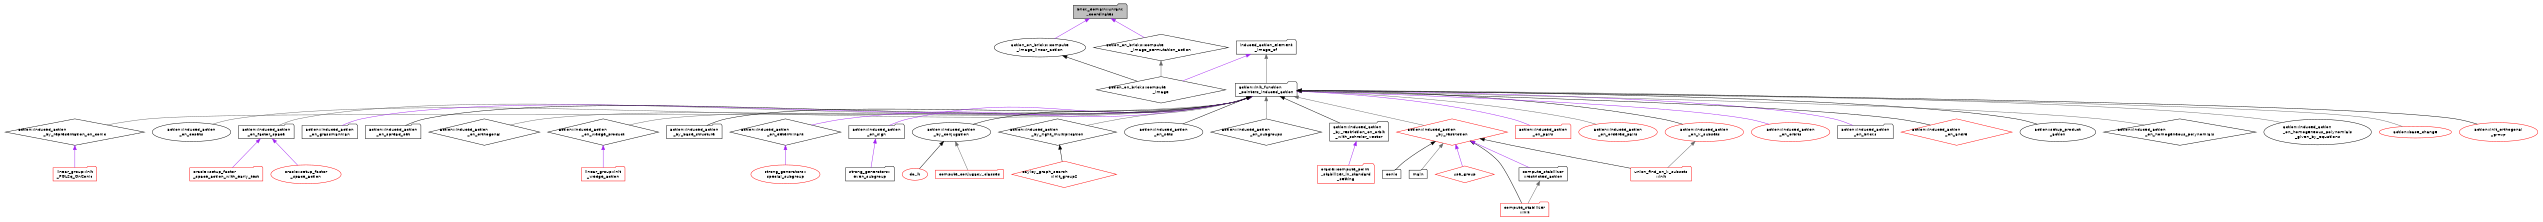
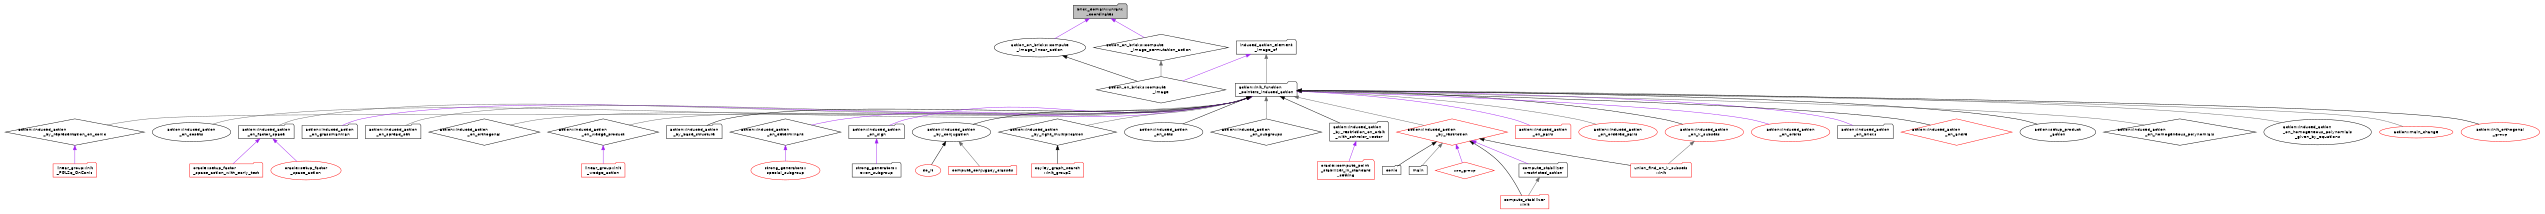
  digraph {
    rankdir=TB
    node [color=black fillcolor=white fontname=Helvetica fontsize=10 shape=folder style=filled]
    edge [color=purple dir=back fontname=Helvetica fontsize=10 labelfontname=Helvetica labelfontsize=10 style=solid]
    n1 [fillcolor=grey75 fontcolor=black height=0.2 label="brick_domain::unrank\l_coordinates" width=0.4]
    n2 [height=0.2 label="action_on_bricks::compute\l_image_linear_action" shape=ellipse width=0.4]
    n3 [height=0.2 label="action_on_bricks::compute\l_image_permutation_action" shape=diamond width=0.4]
    n4 [height=0.2 label="action_on_bricks::compute\l_image" shape=diamond width=0.4]
    n5 [height=0.2 label="induced_action_element\l_image_of" width=0.4]
    n6 [height=0.2 label="action::init_function\l_pointers_induced_action" width=0.4]
    n7 [height=0.2 label="action::induced_action\l_by_representation_on_conic" shape=diamond width=0.4]
    n8 [height=0.2 label="action::induced_action\l_on_cosets" shape=ellipse width=0.4]
    n9 [height=0.2 label="action::induced_action\l_on_factor_space" width=0.4]
    n10 [height=0.2 label="action::induced_action\l_on_grassmannian" width=0.4]
    n11 [height=0.2 label="action::induced_action\l_on_spread_set" width=0.4]
    n12 [height=0.2 label="action::induced_action\l_on_orthogonal" shape=diamond width=0.4]
    n13 [height=0.2 label="action::induced_action\l_on_wedge_product" shape=diamond width=0.4]
    n14 [height=0.2 label="action::induced_action\l_by_base_structure" width=0.4]
    n15 [height=0.2 label="action::induced_action\l_on_determinant" shape=diamond width=0.4]
    n16 [height=0.2 label="action::induced_action\l_on_sign" width=0.4]
    n17 [height=0.2 label="action::induced_action\l_by_conjugation" shape=ellipse width=0.4]
    n18 [height=0.2 label="action::induced_action\l_by_right_multiplication" shape=diamond width=0.4]
    n19 [height=0.2 label="action::induced_action\l_on_sets" shape=ellipse width=0.4]
    n20 [height=0.2 label="action::induced_action\l_on_subgroups" shape=diamond width=0.4]
    n21 [height=0.2 label="action::induced_action\l_by_restriction_on_orbit\l_with_schreier_vector" width=0.4]
    n22 [color=red height=0.2 label="action::induced_action\l_by_restriction" shape=diamond width=0.4]
    n23 [color=red height=0.2 label="action::induced_action\l_on_pairs" width=0.4]
    n24 [color=red height=0.2 label="action::induced_action\l_on_ordered_pairs" shape=ellipse width=0.4]
    n25 [color=red height=0.2 label="action::induced_action\l_on_k_subsets" shape=ellipse width=0.4]
    n26 [color=red height=0.2 label="action::induced_action\l_on_orbits" shape=ellipse width=0.4]
    n27 [height=0.2 label="action::induced_action\l_on_bricks" width=0.4]
    n28 [color=red height=0.2 label="action::induced_action\l_on_andre" shape=diamond width=0.4]
    n29 [height=0.2 label="action::setup_product\l_action" shape=ellipse width=0.4]
    n30 [height=0.2 label="action::induced_action\l_on_homogeneous_polynomials" shape=diamond width=0.4]
    n31 [height=0.2 label="action::induced_action\l_on_homogeneous_polynomials\l_given_by_equations" shape=ellipse width=0.4]
-   n32 [color=red height=0.2 label="action::base_change" shape=ellipse width=0.4]
+   n32 [color=red height=0.2 label="action::main_change" shape=ellipse width=0.4]
    n33 [color=red height=0.2 label="action::init_orthogonal\l_group" shape=ellipse width=0.4]
    n34 [color=red height=0.2 label="linear_group::init\l_PGL2q_OnConic" width=0.4]
    n35 [color=red height=0.2 label="oracle::setup_factor\l_space_action_with_early_test" width=0.4]
    n36 [color=red height=0.2 label="oracle::setup_factor\l_space_action" shape=ellipse width=0.4]
    n37 [color=red height=0.2 label="linear_group::init\l_wedge_action" width=0.4]
    n38 [color=red height=0.2 label="strong_generators::\lspecial_subgroup" shape=ellipse width=0.4]
    n39 [height=0.2 label="strong_generators::\leven_subgroup" width=0.4]
    n40 [color=red height=0.2 label=do_it shape=ellipse width=0.4]
    n41 [color=red height=0.2 label=compute_conjugacy_classes width=0.4]
-   n42 [color=red height=0.2 label="cayley_graph_search\l::init_group2" shape=diamond width=0.4]
+   n42 [color=red height=0.2 label="cayley_graph_search\l::init_group2" width=0.4]
    n43 [color=red height=0.2 label="oracle::compute_point\l_stabilizer_in_standard\l_setting" width=0.4]
    n44 [height=0.2 label=conic width=0.4]
    n45 [height=0.2 label=main width=0.4]
    n46 [color=red height=0.2 label=use_group shape=diamond width=0.4]
    n47 [color=red height=0.2 label="union_find_on_k_subsets\l::init" width=0.4]
    n48 [color=red height=0.2 label="compute_stabilizer\l::init" width=0.4]
    n49 [height=0.2 label="compute_stabilizer\l::restricted_action" width=0.4]
    n1 -> n2
    n1 -> n3
    n2 -> n4 [color=black]
    n3 -> n4 [color=gray40]
    n5 -> n4
    n5 -> n6 [color=gray40]
    n6 -> n7 [color=gray40]
    n6 -> n8 [color=gray40]
    n6 -> n9 [color=gray40]
    n6 -> n10
-   n6 -> n11 [color=black]
+   n6 -> n11 [color=gray40]
    n6 -> n12 [color=gray40]
    n6 -> n13 [color=gray40]
    n6 -> n14 [color=black]
    n6 -> n15
    n6 -> n16
    n6 -> n17 [color=black]
    n6 -> n18 [color=gray40]
    n6 -> n19 [color=black]
    n6 -> n20 [color=gray40]
    n6 -> n21 [color=black]
    n6 -> n22 [color=gray40]
    n6 -> n23
    n6 -> n24 [color=gray40]
    n6 -> n25 [color=black]
    n6 -> n26
    n6 -> n27
    n6 -> n28 [color=black]
    n6 -> n29 [color=black]
    n6 -> n30 [color=gray40]
    n6 -> n31 [color=gray40]
    n6 -> n32 [color=gray40]
    n6 -> n33 [color=black]
    n7 -> n34
    n9 -> n35
    n9 -> n36
    n13 -> n37
    n15 -> n38
    n16 -> n39
    n17 -> n40 [color=black]
    n17 -> n41 [color=gray40]
    n18 -> n42 [color=black]
    n21 -> n43
    n22 -> n44 [color=black]
    n22 -> n45 [color=gray40]
    n22 -> n46
    n22 -> n47 [color=black]
    n22 -> n48 [color=black]
    n22 -> n49
    n25 -> n47 [color=gray40]
    n49 -> n48 [color=gray40]
  }
